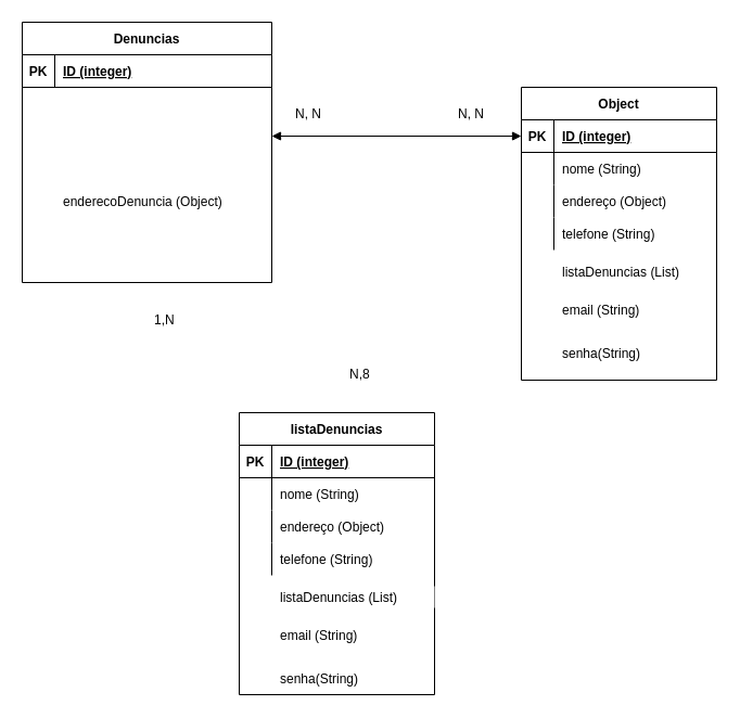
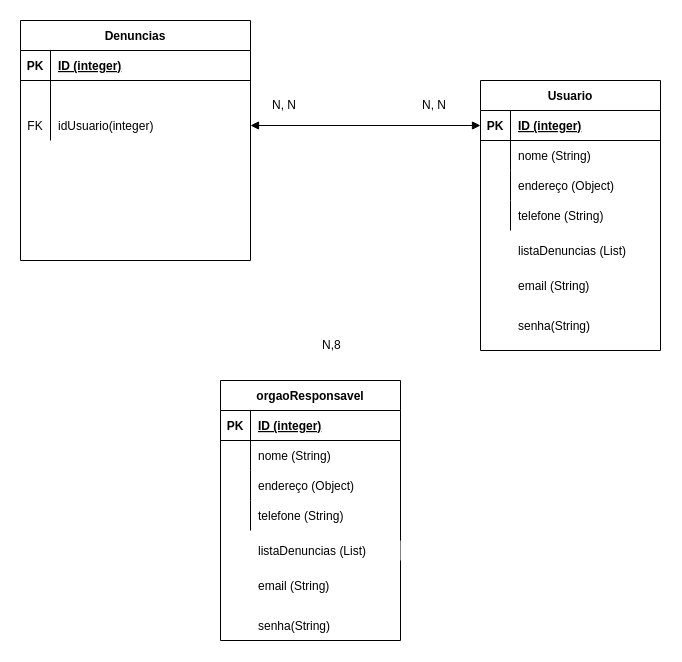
  <mxCell id="0" />
  <mxCell id="1" parent="0" />
  <mxCell id="2" value="Denuncias" style="shape=table;startSize=30;container=1;collapsible=1;childLayout=tableLayout;fixedRows=1;rowLines=0;fontStyle=1;align=center;resizeLast=1;" parent="1" vertex="1"><mxGeometry x="20" y="20" width="230" height="240" as="geometry" /></mxCell>
  <mxCell id="3" value="" style="shape=partialRectangle;collapsible=0;dropTarget=0;pointerEvents=0;fillColor=none;top=0;left=0;bottom=1;right=0;points=[[0,0.5],[1,0.5]];portConstraint=eastwest;" parent="2" vertex="1"><mxGeometry y="30" width="230" height="30" as="geometry" /></mxCell>
  <mxCell id="4" value="PK" style="shape=partialRectangle;connectable=0;fillColor=none;top=0;left=0;bottom=0;right=0;fontStyle=1;overflow=hidden;" parent="3" vertex="1"><mxGeometry width="30" height="30" as="geometry"><mxRectangle width="30" height="30" as="alternateBounds" /></mxGeometry></mxCell>
  <mxCell id="5" value="ID (integer)" style="shape=partialRectangle;connectable=0;fillColor=none;top=0;left=0;bottom=0;right=0;align=left;spacingLeft=6;fontStyle=5;overflow=hidden;" parent="3" vertex="1"><mxGeometry x="30" width="200" height="30" as="geometry"><mxRectangle width="200" height="30" as="alternateBounds" /></mxGeometry></mxCell>
  <mxCell id="6" value="" style="shape=partialRectangle;collapsible=0;dropTarget=0;pointerEvents=0;fillColor=none;top=0;left=0;bottom=0;right=0;points=[[0,0.5],[1,0.5]];portConstraint=eastwest;" parent="2" vertex="1"><mxGeometry y="60" width="230" height="30" as="geometry" /></mxCell>
  <mxCell id="7" value="" style="shape=partialRectangle;connectable=0;fillColor=none;top=0;left=0;bottom=0;right=0;editable=1;overflow=hidden;" parent="6" vertex="1"><mxGeometry width="30" height="30" as="geometry"><mxRectangle width="30" height="30" as="alternateBounds" /></mxGeometry></mxCell>
  <mxCell id="8" value="" style="shape=partialRectangle;collapsible=0;dropTarget=0;pointerEvents=0;fillColor=none;top=0;left=0;bottom=0;right=0;points=[[0,0.5],[1,0.5]];portConstraint=eastwest;" parent="2" vertex="1"><mxGeometry y="90" width="230" height="30" as="geometry" /></mxCell>
+ <mxCell id="9" value="FK" style="shape=partialRectangle;connectable=0;fillColor=none;top=0;left=0;bottom=0;right=0;editable=1;overflow=hidden;" parent="8" vertex="1"><mxGeometry width="30" height="30" as="geometry"><mxRectangle width="30" height="30" as="alternateBounds" /></mxGeometry></mxCell>
+ <mxCell id="10" value="idUsuario(integer)" style="shape=partialRectangle;connectable=0;fillColor=none;top=0;left=0;bottom=0;right=0;align=left;spacingLeft=6;overflow=hidden;" parent="8" vertex="1"><mxGeometry x="30" width="200" height="30" as="geometry"><mxRectangle width="200" height="30" as="alternateBounds" /></mxGeometry></mxCell>
  <mxCell id="11" value="" style="shape=partialRectangle;collapsible=0;dropTarget=0;pointerEvents=0;fillColor=none;top=0;left=0;bottom=0;right=0;points=[[0,0.5],[1,0.5]];portConstraint=eastwest;" parent="2" vertex="1"><mxGeometry y="120" width="230" height="30" as="geometry" /></mxCell>
  <mxCell id="12" value="" style="shape=partialRectangle;connectable=0;fillColor=none;top=0;left=0;bottom=0;right=0;editable=1;overflow=hidden;" parent="11" vertex="1"><mxGeometry width="30" height="30" as="geometry"><mxRectangle width="30" height="30" as="alternateBounds" /></mxGeometry></mxCell>
- <mxCell id="13" value="Object" style="shape=table;startSize=30;container=1;collapsible=1;childLayout=tableLayout;fixedRows=1;rowLines=0;fontStyle=1;align=center;resizeLast=1;" parent="1" vertex="1"><mxGeometry x="480" y="80" width="180" height="270" as="geometry" /></mxCell>
+ <mxCell id="13" value="Usuario" style="shape=table;startSize=30;container=1;collapsible=1;childLayout=tableLayout;fixedRows=1;rowLines=0;fontStyle=1;align=center;resizeLast=1;" parent="1" vertex="1"><mxGeometry x="480" y="80" width="180" height="270" as="geometry" /></mxCell>
  <mxCell id="14" value="" style="shape=partialRectangle;collapsible=0;dropTarget=0;pointerEvents=0;fillColor=none;top=0;left=0;bottom=1;right=0;points=[[0,0.5],[1,0.5]];portConstraint=eastwest;" parent="13" vertex="1"><mxGeometry y="30" width="180" height="30" as="geometry" /></mxCell>
  <mxCell id="15" value="PK" style="shape=partialRectangle;connectable=0;fillColor=none;top=0;left=0;bottom=0;right=0;fontStyle=1;overflow=hidden;" parent="14" vertex="1"><mxGeometry width="30" height="30" as="geometry"><mxRectangle width="30" height="30" as="alternateBounds" /></mxGeometry></mxCell>
  <mxCell id="16" value="ID (integer)" style="shape=partialRectangle;connectable=0;fillColor=none;top=0;left=0;bottom=0;right=0;align=left;spacingLeft=6;fontStyle=5;overflow=hidden;" parent="14" vertex="1"><mxGeometry x="30" width="150" height="30" as="geometry"><mxRectangle width="150" height="30" as="alternateBounds" /></mxGeometry></mxCell>
  <mxCell id="17" value="" style="shape=partialRectangle;collapsible=0;dropTarget=0;pointerEvents=0;fillColor=none;top=0;left=0;bottom=0;right=0;points=[[0,0.5],[1,0.5]];portConstraint=eastwest;" parent="13" vertex="1"><mxGeometry y="60" width="180" height="30" as="geometry" /></mxCell>
  <mxCell id="18" value="" style="shape=partialRectangle;connectable=0;fillColor=none;top=0;left=0;bottom=0;right=0;editable=1;overflow=hidden;" parent="17" vertex="1"><mxGeometry width="30" height="30" as="geometry"><mxRectangle width="30" height="30" as="alternateBounds" /></mxGeometry></mxCell>
  <mxCell id="19" value="nome (String)" style="shape=partialRectangle;connectable=0;fillColor=none;top=0;left=0;bottom=0;right=0;align=left;spacingLeft=6;overflow=hidden;" parent="17" vertex="1"><mxGeometry x="30" width="150" height="30" as="geometry"><mxRectangle width="150" height="30" as="alternateBounds" /></mxGeometry></mxCell>
  <mxCell id="20" value="" style="shape=partialRectangle;collapsible=0;dropTarget=0;pointerEvents=0;fillColor=none;top=0;left=0;bottom=0;right=0;points=[[0,0.5],[1,0.5]];portConstraint=eastwest;" parent="13" vertex="1"><mxGeometry y="90" width="180" height="30" as="geometry" /></mxCell>
  <mxCell id="21" value="" style="shape=partialRectangle;connectable=0;fillColor=none;top=0;left=0;bottom=0;right=0;editable=1;overflow=hidden;" parent="20" vertex="1"><mxGeometry width="30" height="30" as="geometry"><mxRectangle width="30" height="30" as="alternateBounds" /></mxGeometry></mxCell>
  <mxCell id="22" value="endereço (Object)" style="shape=partialRectangle;connectable=0;fillColor=none;top=0;left=0;bottom=0;right=0;align=left;spacingLeft=6;overflow=hidden;" parent="20" vertex="1"><mxGeometry x="30" width="150" height="30" as="geometry"><mxRectangle width="150" height="30" as="alternateBounds" /></mxGeometry></mxCell>
  <mxCell id="23" value="" style="shape=partialRectangle;collapsible=0;dropTarget=0;pointerEvents=0;fillColor=none;top=0;left=0;bottom=0;right=0;points=[[0,0.5],[1,0.5]];portConstraint=eastwest;" parent="13" vertex="1"><mxGeometry y="120" width="180" height="30" as="geometry" /></mxCell>
  <mxCell id="24" value="" style="shape=partialRectangle;connectable=0;fillColor=none;top=0;left=0;bottom=0;right=0;editable=1;overflow=hidden;" parent="23" vertex="1"><mxGeometry width="30" height="30" as="geometry"><mxRectangle width="30" height="30" as="alternateBounds" /></mxGeometry></mxCell>
  <mxCell id="25" value="telefone (String)" style="shape=partialRectangle;connectable=0;fillColor=none;top=0;left=0;bottom=0;right=0;align=left;spacingLeft=6;overflow=hidden;" parent="23" vertex="1"><mxGeometry x="30" width="150" height="30" as="geometry"><mxRectangle width="150" height="30" as="alternateBounds" /></mxGeometry></mxCell>
  <mxCell id="26" value="listaDenuncias (List)" style="shape=partialRectangle;connectable=0;fillColor=none;top=0;left=0;bottom=0;right=0;align=left;spacingLeft=6;overflow=hidden;" parent="1" vertex="1"><mxGeometry x="510" y="240" width="150" height="20" as="geometry"><mxRectangle width="150" height="30" as="alternateBounds" /></mxGeometry></mxCell>
  <mxCell id="27" value="email (String)" style="shape=partialRectangle;connectable=0;fillColor=none;top=0;left=0;bottom=0;right=0;align=left;spacingLeft=6;overflow=hidden;" parent="1" vertex="1"><mxGeometry x="510" y="270" width="150" height="30" as="geometry"><mxRectangle width="150" height="30" as="alternateBounds" /></mxGeometry></mxCell>
  <mxCell id="28" value="senha(String)" style="shape=partialRectangle;connectable=0;fillColor=none;top=0;left=0;bottom=0;right=0;align=left;spacingLeft=6;overflow=hidden;" parent="1" vertex="1"><mxGeometry x="510" y="310" width="150" height="30" as="geometry"><mxRectangle width="150" height="30" as="alternateBounds" /></mxGeometry></mxCell>
  <mxCell id="29" style="edgeStyle=orthogonalEdgeStyle;rounded=0;orthogonalLoop=1;jettySize=auto;html=1;entryX=0;entryY=0.5;entryDx=0;entryDy=0;startArrow=block;startFill=1;endArrow=block;endFill=1;" edge="1" parent="1" source="8" target="14"><mxGeometry relative="1" as="geometry" /></mxCell>
- <mxCell id="30" value="enderecoDenuncia (Object)" style="shape=partialRectangle;connectable=0;fillColor=none;top=0;left=0;bottom=0;right=0;align=left;spacingLeft=6;overflow=hidden;" vertex="1" parent="1"><mxGeometry x="50" y="170" width="170" height="30" as="geometry"><mxRectangle width="150" height="30" as="alternateBounds" /></mxGeometry></mxCell>
- <mxCell id="31" value="listaDenuncias" style="shape=table;startSize=30;container=1;collapsible=1;childLayout=tableLayout;fixedRows=1;rowLines=0;fontStyle=1;align=center;resizeLast=1;" vertex="1" parent="1"><mxGeometry x="220" y="380" width="180" height="260" as="geometry" /></mxCell>
+ <mxCell id="31" value="orgaoResponsavel" style="shape=table;startSize=30;container=1;collapsible=1;childLayout=tableLayout;fixedRows=1;rowLines=0;fontStyle=1;align=center;resizeLast=1;" vertex="1" parent="1"><mxGeometry x="220" y="380" width="180" height="260" as="geometry" /></mxCell>
  <mxCell id="32" value="" style="shape=partialRectangle;collapsible=0;dropTarget=0;pointerEvents=0;fillColor=none;top=0;left=0;bottom=1;right=0;points=[[0,0.5],[1,0.5]];portConstraint=eastwest;" vertex="1" parent="31"><mxGeometry y="30" width="180" height="30" as="geometry" /></mxCell>
  <mxCell id="33" value="PK" style="shape=partialRectangle;connectable=0;fillColor=none;top=0;left=0;bottom=0;right=0;fontStyle=1;overflow=hidden;" vertex="1" parent="32"><mxGeometry width="30" height="30" as="geometry"><mxRectangle width="30" height="30" as="alternateBounds" /></mxGeometry></mxCell>
  <mxCell id="34" value="ID (integer)" style="shape=partialRectangle;connectable=0;fillColor=none;top=0;left=0;bottom=0;right=0;align=left;spacingLeft=6;fontStyle=5;overflow=hidden;" vertex="1" parent="32"><mxGeometry x="30" width="150" height="30" as="geometry"><mxRectangle width="150" height="30" as="alternateBounds" /></mxGeometry></mxCell>
  <mxCell id="35" value="" style="shape=partialRectangle;collapsible=0;dropTarget=0;pointerEvents=0;fillColor=none;top=0;left=0;bottom=0;right=0;points=[[0,0.5],[1,0.5]];portConstraint=eastwest;" vertex="1" parent="31"><mxGeometry y="60" width="180" height="30" as="geometry" /></mxCell>
  <mxCell id="36" value="" style="shape=partialRectangle;connectable=0;fillColor=none;top=0;left=0;bottom=0;right=0;editable=1;overflow=hidden;" vertex="1" parent="35"><mxGeometry width="30" height="30" as="geometry"><mxRectangle width="30" height="30" as="alternateBounds" /></mxGeometry></mxCell>
  <mxCell id="37" value="nome (String)" style="shape=partialRectangle;connectable=0;fillColor=none;top=0;left=0;bottom=0;right=0;align=left;spacingLeft=6;overflow=hidden;" vertex="1" parent="35"><mxGeometry x="30" width="150" height="30" as="geometry"><mxRectangle width="150" height="30" as="alternateBounds" /></mxGeometry></mxCell>
  <mxCell id="38" value="" style="shape=partialRectangle;collapsible=0;dropTarget=0;pointerEvents=0;fillColor=none;top=0;left=0;bottom=0;right=0;points=[[0,0.5],[1,0.5]];portConstraint=eastwest;" vertex="1" parent="31"><mxGeometry y="90" width="180" height="30" as="geometry" /></mxCell>
  <mxCell id="39" value="" style="shape=partialRectangle;connectable=0;fillColor=none;top=0;left=0;bottom=0;right=0;editable=1;overflow=hidden;" vertex="1" parent="38"><mxGeometry width="30" height="30" as="geometry"><mxRectangle width="30" height="30" as="alternateBounds" /></mxGeometry></mxCell>
  <mxCell id="40" value="endereço (Object)" style="shape=partialRectangle;connectable=0;fillColor=none;top=0;left=0;bottom=0;right=0;align=left;spacingLeft=6;overflow=hidden;" vertex="1" parent="38"><mxGeometry x="30" width="150" height="30" as="geometry"><mxRectangle width="150" height="30" as="alternateBounds" /></mxGeometry></mxCell>
  <mxCell id="41" value="" style="shape=partialRectangle;collapsible=0;dropTarget=0;pointerEvents=0;fillColor=none;top=0;left=0;bottom=0;right=0;points=[[0,0.5],[1,0.5]];portConstraint=eastwest;" vertex="1" parent="31"><mxGeometry y="120" width="180" height="30" as="geometry" /></mxCell>
  <mxCell id="42" value="" style="shape=partialRectangle;connectable=0;fillColor=none;top=0;left=0;bottom=0;right=0;editable=1;overflow=hidden;" vertex="1" parent="41"><mxGeometry width="30" height="30" as="geometry"><mxRectangle width="30" height="30" as="alternateBounds" /></mxGeometry></mxCell>
  <mxCell id="43" value="telefone (String)" style="shape=partialRectangle;connectable=0;fillColor=none;top=0;left=0;bottom=0;right=0;align=left;spacingLeft=6;overflow=hidden;" vertex="1" parent="41"><mxGeometry x="30" width="150" height="30" as="geometry"><mxRectangle width="150" height="30" as="alternateBounds" /></mxGeometry></mxCell>
  <mxCell id="44" value="listaDenuncias (List)" style="shape=partialRectangle;connectable=0;fillColor=default;top=0;left=0;bottom=0;right=0;align=left;spacingLeft=6;overflow=hidden;strokeColor=default;sketch=0;" vertex="1" parent="1"><mxGeometry x="250" y="540" width="150" height="20" as="geometry"><mxRectangle width="150" height="30" as="alternateBounds" /></mxGeometry></mxCell>
  <mxCell id="45" value="email (String)" style="shape=partialRectangle;connectable=0;fillColor=none;top=0;left=0;bottom=0;right=0;align=left;spacingLeft=6;overflow=hidden;" vertex="1" parent="1"><mxGeometry x="250" y="570" width="150" height="30" as="geometry"><mxRectangle width="150" height="30" as="alternateBounds" /></mxGeometry></mxCell>
  <mxCell id="46" value="senha(String)" style="shape=partialRectangle;connectable=0;fillColor=none;top=0;left=0;bottom=0;right=0;align=left;spacingLeft=6;overflow=hidden;" vertex="1" parent="1"><mxGeometry x="250" y="610" width="150" height="30" as="geometry"><mxRectangle width="150" height="30" as="alternateBounds" /></mxGeometry></mxCell>
- <mxCell id="47" value="1,N" style="text;html=1;strokeColor=none;fillColor=none;align=left;verticalAlign=middle;whiteSpace=wrap;rounded=0;sketch=0;" vertex="1" parent="1"><mxGeometry x="140" y="280" width="60" height="30" as="geometry" /></mxCell>
  <mxCell id="48" value="N,8" style="text;html=1;strokeColor=none;fillColor=none;align=left;verticalAlign=middle;whiteSpace=wrap;rounded=0;sketch=0;" vertex="1" parent="1"><mxGeometry x="320" y="330" width="60" height="30" as="geometry" /></mxCell>
  <mxCell id="49" value="N, N" style="text;html=1;strokeColor=none;fillColor=none;align=left;verticalAlign=middle;whiteSpace=wrap;rounded=0;sketch=0;" vertex="1" parent="1"><mxGeometry x="270" y="90" width="60" height="30" as="geometry" /></mxCell>
  <mxCell id="50" value="N, N" style="text;html=1;strokeColor=none;fillColor=none;align=left;verticalAlign=middle;whiteSpace=wrap;rounded=0;sketch=0;" vertex="1" parent="1"><mxGeometry x="420" y="90" width="60" height="30" as="geometry" /></mxCell>
